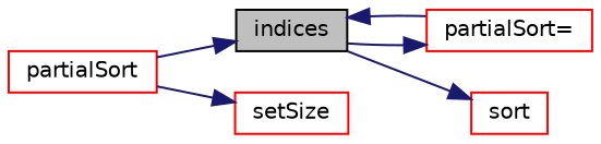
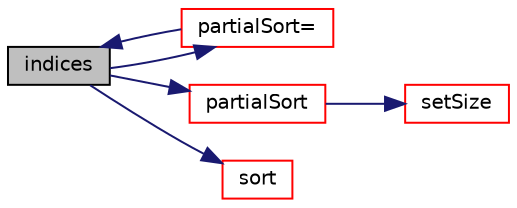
  digraph {
    rankdir=LR
    node [color=red fontname=Helvetica fontsize=10 shape=record]
    edge [color=midnightblue fontname=Helvetica fontsize=10 labelfontname=Helvetica labelfontsize=10 style=solid]
    n1 [color=black fillcolor=grey75 fontcolor=black height=0.2 label=indices style=filled width=0.4]
    n2 [height=0.2 label="partialSort=" width=0.4]
    n3 [height=0.2 label=partialSort width=0.4]
    n4 [height=0.2 label=sort width=0.4]
    n5 [height=0.2 label=setSize width=0.4]
    n1 -> n2
-   n3 -> n1
+   n1 -> n3
    n1 -> n4
    n2 -> n1
    n3 -> n5
  }
